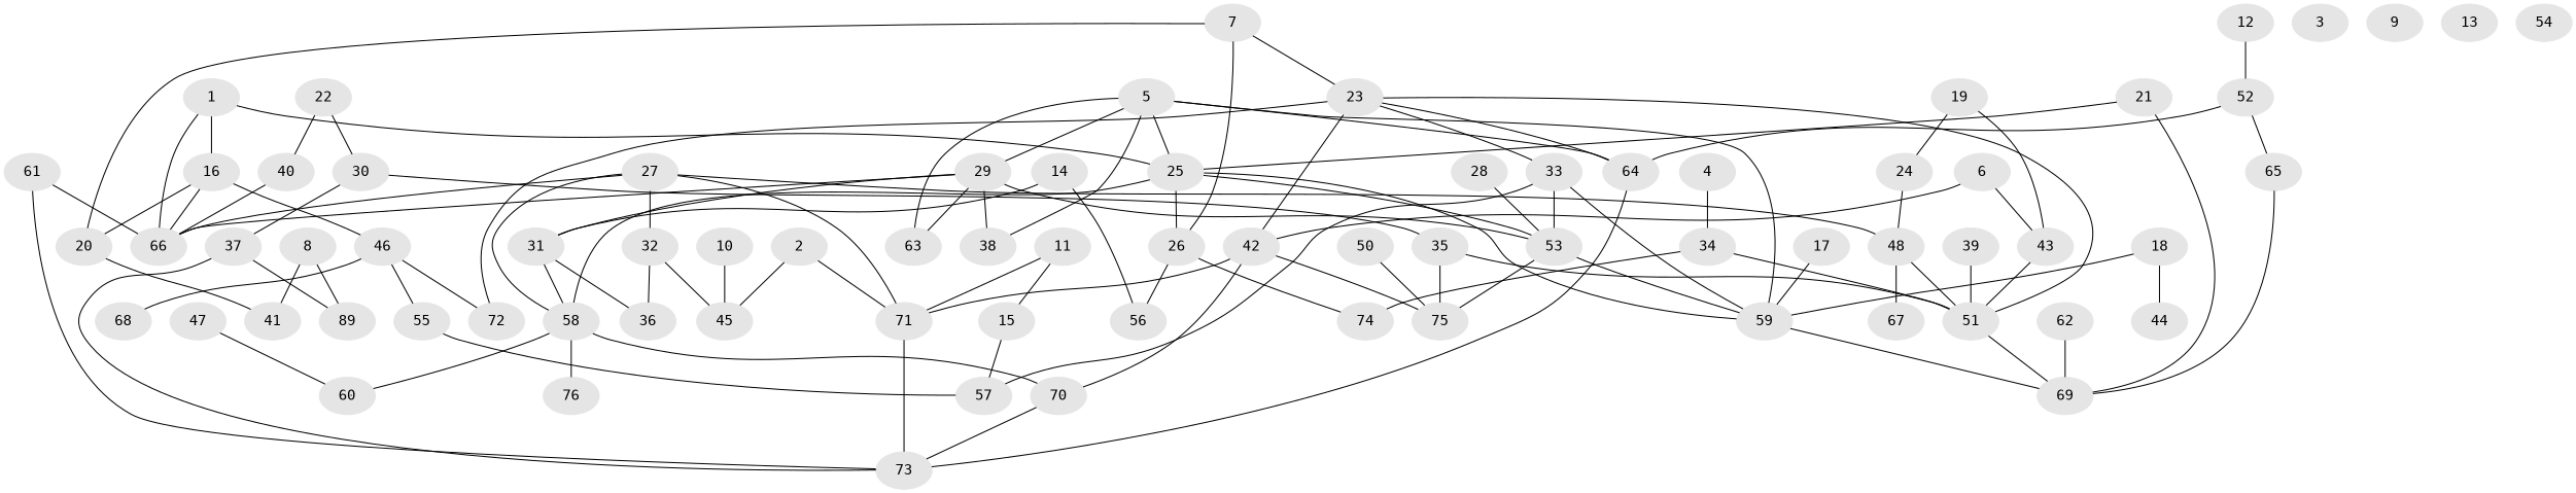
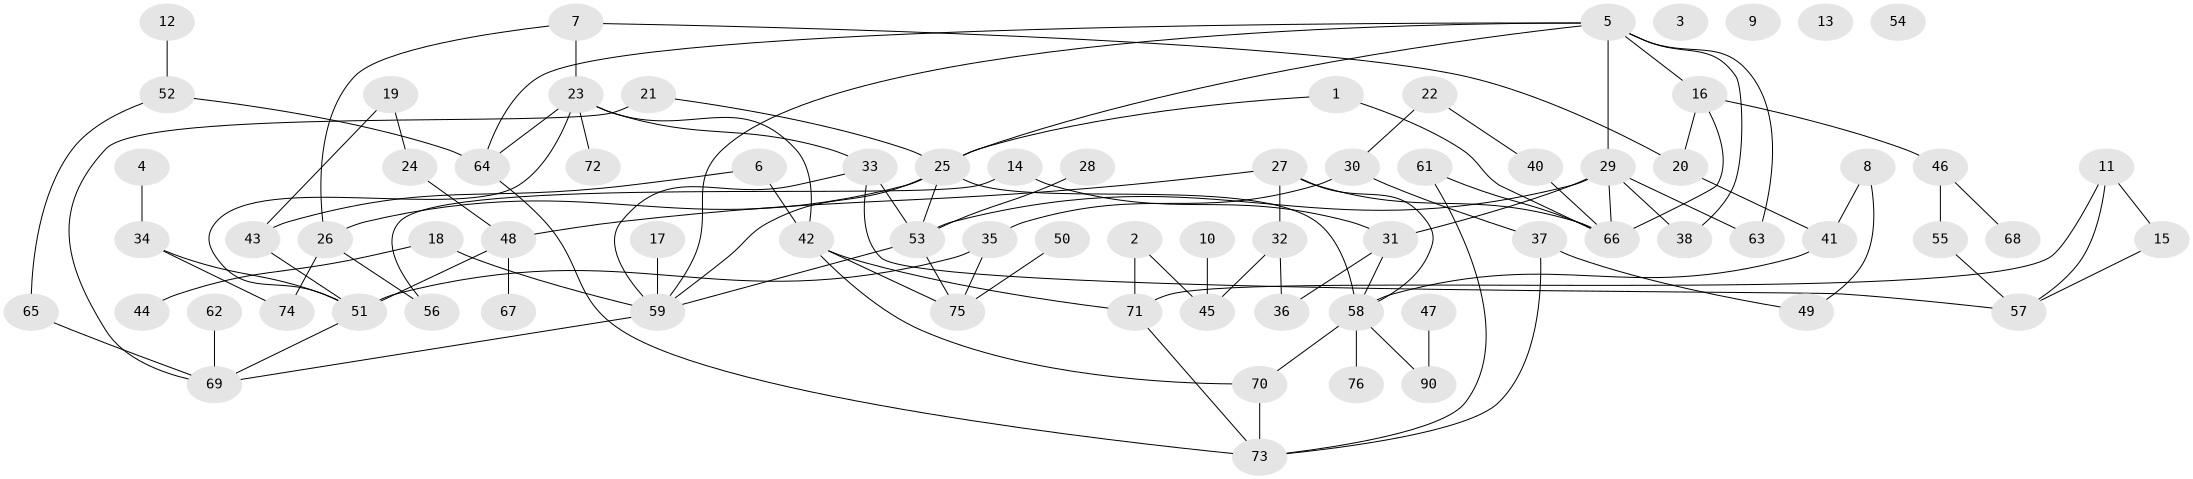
  graph {
    fontname="DejaVu Sans Mono"
    node [color=gray90 fontname="DejaVu Sans Mono" style=filled]
    edge [fontname="DejaVu Sans Mono"]
    1
    25
    66
    59
    26
    53
    58
    2
    45
    71
    73
    3
    4
    34
    51
    74
    5
    16
    29
    38
    63
    64
    20
    46
    31
    69
    6
    42
    43
    75
    70
    7
    23
    41
    33
    72
    56
    8
-   49 [label=89]
+   49
    9
    10
    11
    15
    57
    12
    52
    65
    13
    14
    36
    55
    68
    17
    18
    44
    19
    24
    48
    21
    22
    30
    40
    35
    37
    67
-   60
+   60 [label=90]
    76
    27
    32
    28
    62
-   39
    47
    50
    54
    61
    1 -- 25
    1 -- 66
    25 -- 59
    25 -- 26
    25 -- 53
    25 -- 58
    59 -- 69
    26 -- 74
    26 -- 56
    53 -- 59
    53 -- 75
    58 -- 70
    58 -- 60
    58 -- 76
    2 -- 45
    2 -- 71
    71 -- 73
    4 -- 34
    34 -- 51
    34 -- 74
    51 -- 69
    5 -- 25
    5 -- 59
-   1 -- 16
+   5 -- 16
    5 -- 29
    5 -- 38
    5 -- 63
    5 -- 64
    16 -- 66
    16 -- 20
    16 -- 46
    29 -- 66
    29 -- 53
    29 -- 38
    29 -- 63
    29 -- 31
    64 -- 73
    20 -- 41
-   46 -- 72
    46 -- 55
    46 -- 68
    31 -- 58
    31 -- 36
    6 -- 42
    6 -- 43
    42 -- 71
    42 -- 75
    42 -- 70
    43 -- 51
    70 -- 73
    7 -- 26
    7 -- 20
    7 -- 23
    23 -- 51
    23 -- 64
    23 -- 42
    23 -- 33
    23 -- 72
+   41 -- 58
    33 -- 59
    33 -- 53
    33 -- 57
    8 -- 41
    8 -- 49
    10 -- 45
    11 -- 71
    11 -- 15
+   11 -- 57
    15 -- 57
    12 -- 52
    52 -- 64
    52 -- 65
    65 -- 69
    14 -- 31
    14 -- 56
    55 -- 57
    17 -- 59
    18 -- 59
    18 -- 44
    19 -- 43
    19 -- 24
    24 -- 48
    48 -- 51
    48 -- 67
    21 -- 25
    21 -- 69
    22 -- 30
    22 -- 40
    30 -- 35
    30 -- 37
    40 -- 66
    35 -- 51
    35 -- 75
    37 -- 73
    37 -- 49
    27 -- 66
    27 -- 58
-   27 -- 71
    27 -- 48
    27 -- 32
    32 -- 45
    32 -- 36
    28 -- 53
    62 -- 69
-   39 -- 51
    47 -- 60
    50 -- 75
    61 -- 66
    61 -- 73
  }
